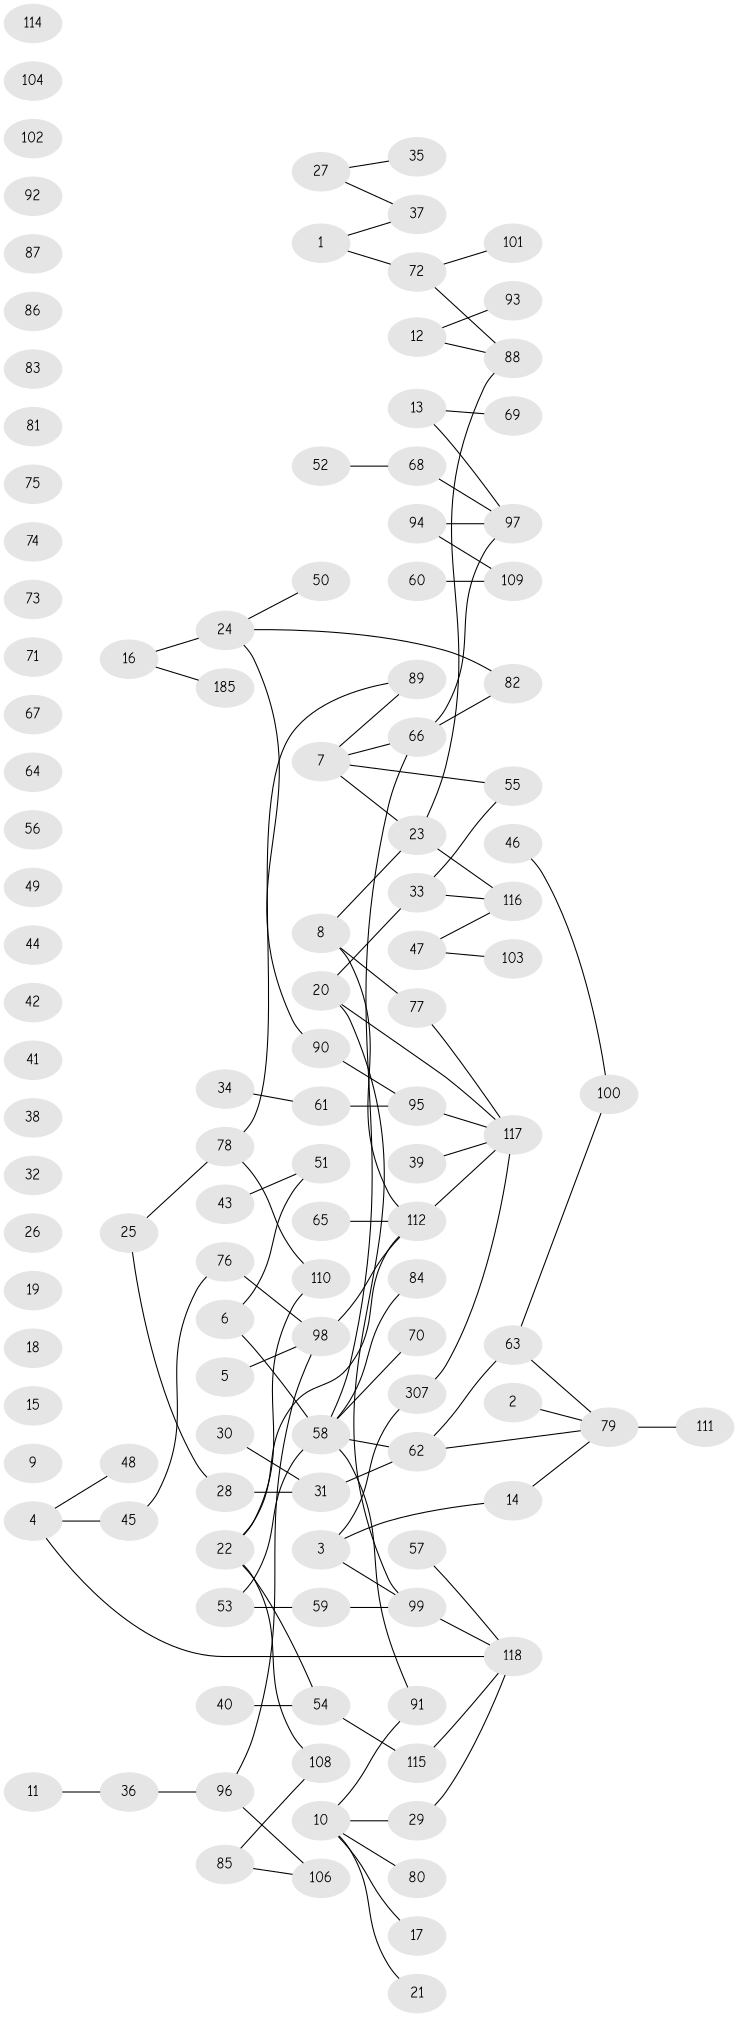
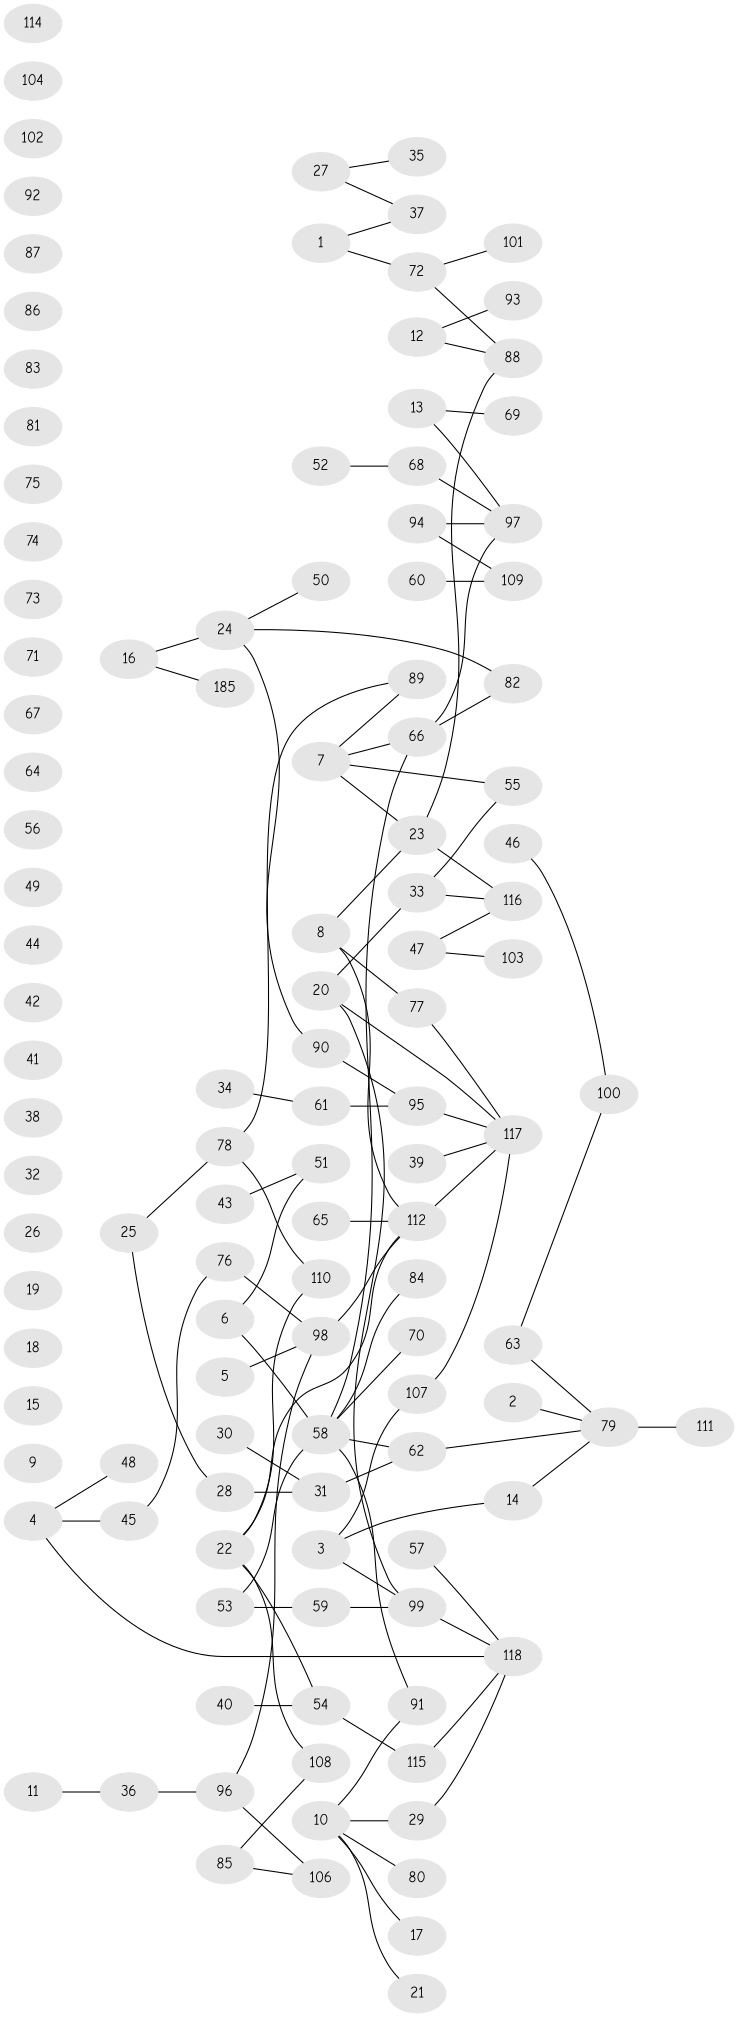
  graph {
    fontname="Comic Neue"
    rankdir=LR
    node [color=gray90 fontname="Comic Neue" style=filled]
    edge [fontname="Comic Neue"]
    1
    37
    72
    88
    101
    2
    79
    111
    3
    14
    99
-   107 [label=307]
+   107
    118
    117
    4
    45
    48
    76
    5
    98
    112
    6
    51
    58
    66
    91
    62
    70
    84
    7
    23
    55
    89
    116
    97
    82
    8
    77
    9
    10
    17
    21
    29
    80
    11
    36
    96
    12
    93
    13
    69
    15
    16
    24
    n55 [label=185]
    50
    90
    18
    19
    20
    33
    22
    54
    108
    110
    115
    95
    25
    28
    78
    31
    26
    27
    35
    30
    63
    32
    34
    61
    106
    38
    39
    40
    41
    42
    43
    44
    46
    100
    47
    103
    49
    52
    68
    53
    59
    56
    57
    60
    109
    64
    65
    67
    71
    73
    74
    75
    81
    83
    85
    86
    87
    92
    94
    102
    104
    114
    1 -- 37
    1 -- 72
    72 -- 88
    72 -- 101
    2 -- 79
    79 -- 111
    3 -- 14
    3 -- 99
    3 -- 107
    14 -- 79
    99 -- 118
    107 -- 117
    4 -- 118
    4 -- 45
    4 -- 48
    45 -- 76
    76 -- 98
    5 -- 98
    98 -- 112
    112 -- 117
    6 -- 51
    6 -- 58
    58 -- 66
    58 -- 91
    58 -- 62
    58 -- 70
    58 -- 84
    66 -- 97
    66 -- 82
    62 -- 79
-   62 -- 63
    7 -- 66
    7 -- 23
    7 -- 55
    7 -- 89
    23 -- 88
    23 -- 116
    8 -- 112
    8 -- 23
    8 -- 77
    77 -- 117
    10 -- 91
    10 -- 17
    10 -- 21
    10 -- 29
    10 -- 80
    29 -- 118
    11 -- 36
    36 -- 96
    96 -- 98
    96 -- 106
    12 -- 88
    12 -- 93
    13 -- 97
    13 -- 69
    16 -- 24
    16 -- n55
    24 -- 82
    24 -- 50
    24 -- 90
    90 -- 95
    20 -- 99
    20 -- 117
    20 -- 33
    33 -- 55
    33 -- 116
    22 -- 112
    22 -- 54
    22 -- 108
    22 -- 110
    54 -- 115
    115 -- 118
    95 -- 117
    25 -- 28
    25 -- 78
    28 -- 31
    78 -- 89
    78 -- 110
    31 -- 62
    27 -- 37
    27 -- 35
    30 -- 31
    63 -- 79
    63 -- 100
    34 -- 61
    61 -- 95
    39 -- 117
    40 -- 54
    43 -- 51
    46 -- 100
    47 -- 116
    47 -- 103
    52 -- 68
    68 -- 97
    53 -- 58
    53 -- 59
    59 -- 99
    57 -- 118
    60 -- 109
    65 -- 112
    85 -- 108
    85 -- 106
    94 -- 97
    94 -- 109
  }
